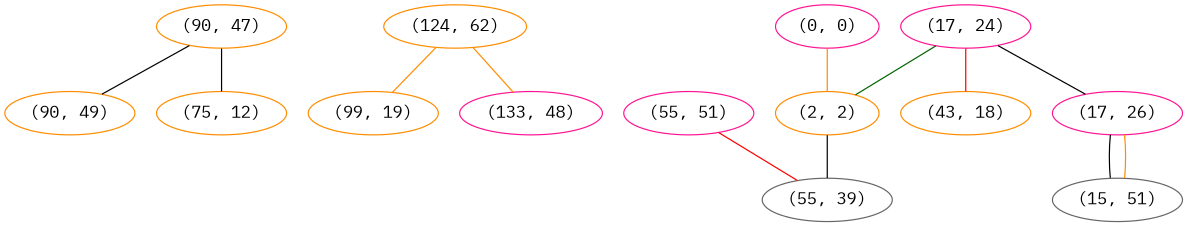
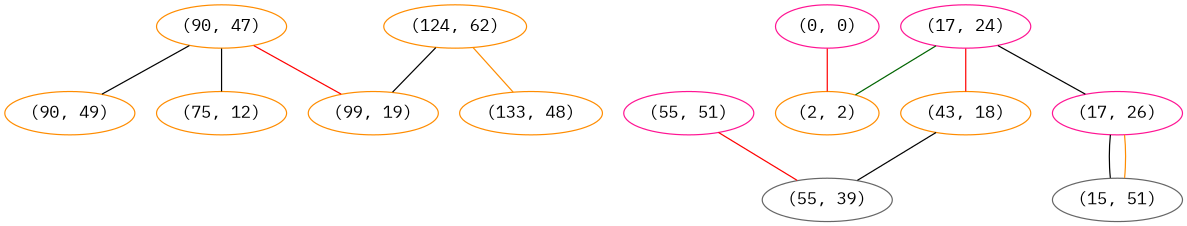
  graph {
    fontname="IBM Plex Mono"
    node [color=darkorange fontname="IBM Plex Mono"]
    edge [color=black fontname="IBM Plex Mono" weight=1]
    "(90, 47)"
    "(99, 19)"
    "(90, 49)"
    "(75, 12)"
    "(55, 51)" [color=deeppink]
    "(55, 39)" [color=gray40]
    "(0, 0)" [color=deeppink]
    "(2, 2)"
    "(124, 62)"
-   "(133, 48)" [color=deeppink]
+   "(133, 48)"
    "(17, 24)" [color=deeppink]
    n12 [label="(43, 18)"]
    "(17, 26)" [color=deeppink]
    "(15, 51)" [color=gray40]
+   "(90, 47)" -- "(99, 19)" [color=red]
    "(90, 47)" -- "(90, 49)"
    "(90, 47)" -- "(75, 12)"
    "(55, 51)" -- "(55, 39)" [color=red]
-   "(0, 0)" -- "(2, 2)" [color=darkorange weight=4]
-   "(124, 62)" -- "(99, 19)" [color=darkorange]
+   "(0, 0)" -- "(2, 2)" [color=red weight=4]
+   "(124, 62)" -- "(99, 19)"
    "(124, 62)" -- "(133, 48)" [color=darkorange]
    "(17, 24)" -- "(2, 2)" [color=darkgreen]
    "(17, 24)" -- n12 [color=red]
    "(17, 24)" -- "(17, 26)"
-   "(2, 2)" -- "(55, 39)"
+   n12 -- "(55, 39)"
    "(17, 26)" -- "(15, 51)"
    "(17, 26)" -- "(15, 51)" [color=darkorange]
  }
